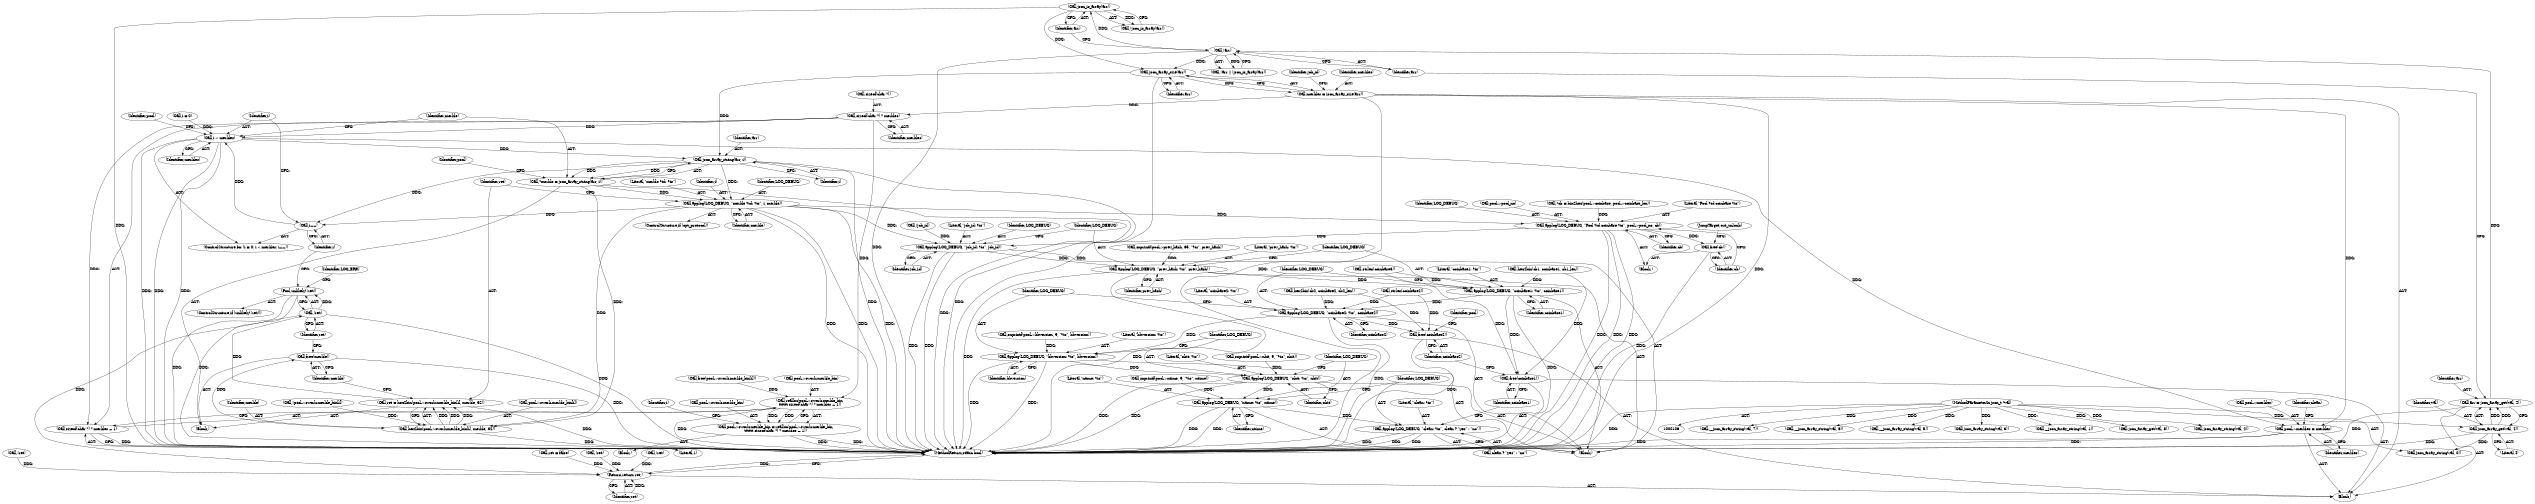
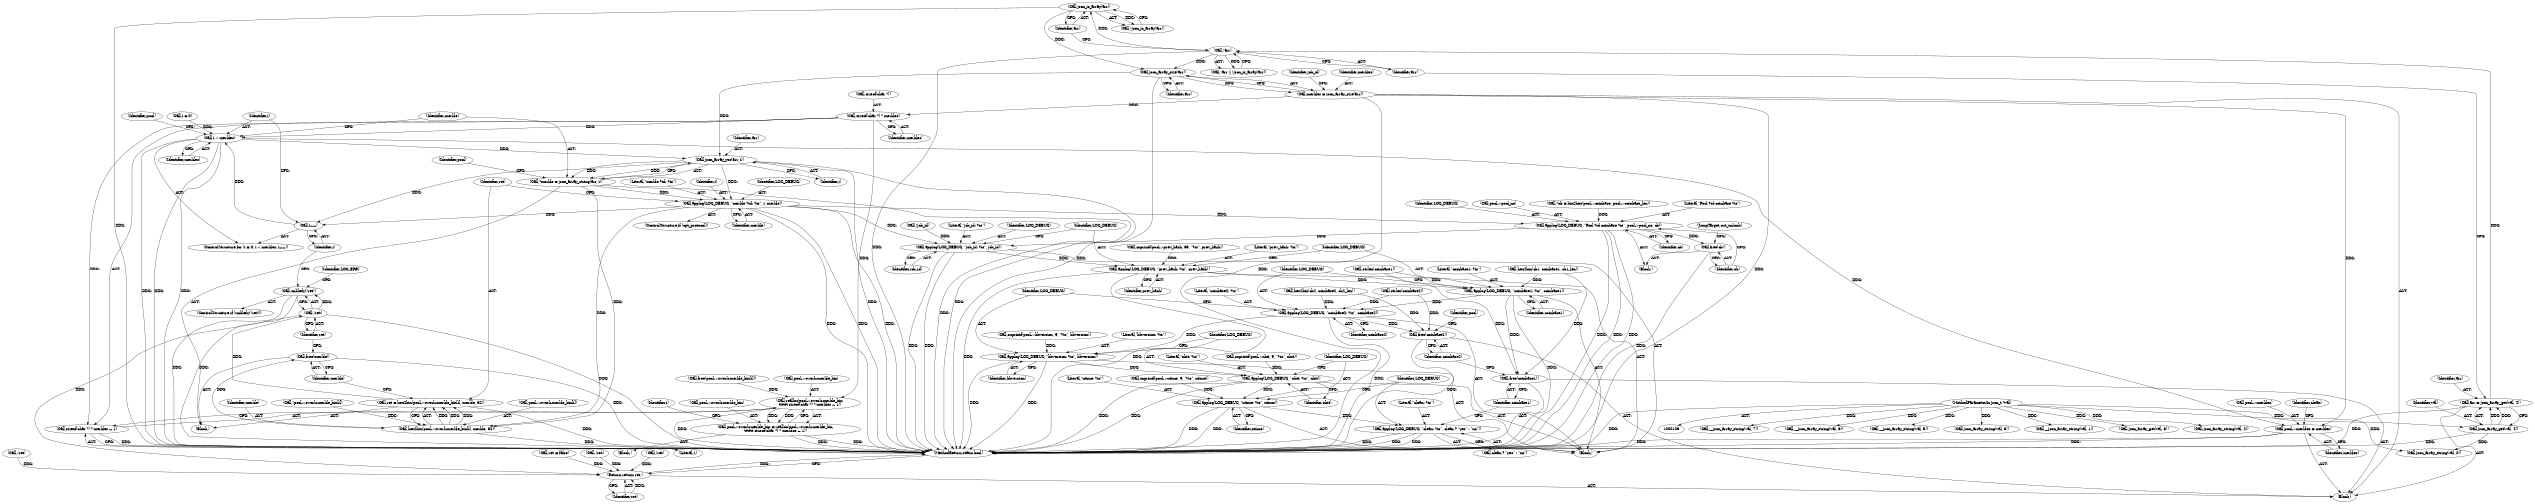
  digraph {
    n1 [label="(Call,sizeof(char *) * merkles)"]
    n2 [label="(Call,realloc(pool->swork.merkle_bin,\n\t\t\t\t\t\t sizeof(char *) * merkles + 1))"]
    n3 [label="(Call,sizeof(char *) * merkles + 1)"]
    n4 [label="(Call,i < merkles)"]
    n5 [label="(Identifier,merkles)"]
    n6 [label="(MethodReturn,static bool)"]
    n7 [label="(Call,pool->swork.merkle_bin = realloc(pool->swork.merkle_bin,\n\t\t\t\t\t\t sizeof(char *) * merkles + 1))"]
    n8 [label="(Literal,1)"]
    n9 [label="(Call,pool->merkles = merkles)"]
-   n10 [label="(Call,json_array_string(arr, i))"]
+   n10 [label="(Call,json_array_yes(arr, i))"]
    n11 [label="(Identifier,merkles)"]
    n12 [label="(ControlStructure,for (i = 0; i < merkles; i++))"]
    n13 [label="(Call,merkles = json_array_size(arr))"]
    n14 [label="(Call,json_array_size(arr))"]
    n15 [label="(Block,)"]
    n16 [label="(Identifier,arr)"]
    n17 [label="(Identifier,merkles)"]
    n18 [label="(Return,return ret;)"]
    n19 [label="(Call,i++)"]
    n20 [label="(Call,*merkle = json_array_string(arr, i))"]
    n21 [label="(Call,applog(LOG_DEBUG, \"merkle %d: %s\", i, merkle))"]
    n22 [label="(Identifier,i)"]
    n23 [label="(Call,json_is_array(arr))"]
    n24 [label="(Call,!json_is_array(arr))"]
    n25 [label="(Identifier,arr)"]
    n26 [label="(Call,!arr)"]
    n27 [label="(Identifier,arr)"]
    n28 [label="(Call,!arr || !json_is_array(arr))"]
    n29 [label="(Call,arr = json_array_get(val, 4))"]
    n30 [label="(Call,json_array_get(val, 4))"]
-   n31 [label="(Literal,4)"]
    n32 [label="(Call,json_array_string(val, 0))"]
    n33 [label="(MethodParameterIn,json_t *val)"]
    n34 [label="(Call,__json_array_string(val, 7))"]
    n35 [label="(Call,__json_array_string(val, 6))"]
    n36 [label="(Call,__json_array_string(val, 5))"]
    n37 [label="(Call,json_array_string(val, 3))"]
    n38 [label="(Call,__json_array_string(val, 1))"]
    n39 [label="(Call,json_array_get(val, 8))"]
    n40 [label="(Call,json_array_string(val, 2))"]
    1000106
    n42 [label="(Block,)"]
    n43 [label="(Identifier,i)"]
    n44 [label="(Call,hex2bin(pool->swork.merkle_bin[i], merkle, 32))"]
    n45 [label="(Block,)"]
    n46 [label="(Call,applog(LOG_DEBUG, \"Pool %d coinbase %s\", pool->pool_no, cb))"]
    n47 [label="(Call,applog(LOG_DEBUG, \"job_id: %s\", job_id))"]
    n48 [label="(Identifier,merkle)"]
    n49 [label="(ControlStructure,if (opt_protocol))"]
-   n50 [label="(Pool,unlikely(!ret))"]
+   n50 [label="(Call,unlikely(!ret))"]
    n51 [label="(Call,ret = hex2bin(pool->swork.merkle_bin[i], merkle, 32))"]
    n52 [label="(Call,free(merkle))"]
    n53 [label="(Call,free(cb))"]
    n54 [label="(Identifier,cb)"]
    n55 [label="(Block,)"]
    n56 [label="(Call,applog(LOG_DEBUG, \"prev_hash: %s\", prev_hash))"]
    n57 [label="(Block,)"]
    n58 [label="(Identifier,job_id)"]
    n59 [label="(Call,!ret)"]
    n60 [label="(Identifier,merkle)"]
    n61 [label="(Identifier,ret)"]
    n62 [label="(ControlStructure,if (unlikely(!ret)))"]
    n63 [label="(Identifier,ret)"]
    n64 [label="(Identifier,cb)"]
    n65 [label="(Call,applog(LOG_DEBUG, \"coinbase1: %s\", coinbase1))"]
    n66 [label="(Identifier,prev_hash)"]
    n67 [label="(Call,applog(LOG_DEBUG, \"coinbase2: %s\", coinbase2))"]
    n68 [label="(Call,free(coinbase1))"]
    n69 [label="(Identifier,coinbase1)"]
    n70 [label="(Call,applog(LOG_DEBUG, \"bbversion: %s\", bbversion))"]
    n71 [label="(Call,free(coinbase2))"]
    n72 [label="(Identifier,coinbase2)"]
    n73 [label="(Identifier,coinbase1)"]
    n74 [label="(Call,applog(LOG_DEBUG, \"nbit: %s\", nbit))"]
    n75 [label="(Identifier,bbversion)"]
    n76 [label="(Identifier,coinbase2)"]
    n77 [label="(Call,applog(LOG_DEBUG, \"ntime: %s\", ntime))"]
    n78 [label="(Identifier,nbit)"]
    n79 [label="(Call,applog(LOG_DEBUG, \"clean: %s\", clean ? \"yes\" : \"no\"))"]
    n80 [label="(Identifier,ntime)"]
    n81 [label="(Call,clean ? \"yes\" : \"no\")"]
-   n82 [label="(Call,strlen(coinbase3))"]
+   n82 [label="(Call,strlen(coinbase1))"]
    n83 [label="(Identifier,merkles)"]
    n84 [label="(Call,i = 0)"]
    n85 [label="(Identifier,merkle)"]
    n86 [label="(Identifier,pool)"]
    n87 [label="(Literal,\"nbit: %s\")"]
    n88 [label="(Identifier,pool)"]
    n89 [label="(Literal,\"prev_hash: %s\")"]
    n90 [label="(Literal,\"merkle %d: %s\")"]
    n91 [label="(Call,pool->swork.merkle_bin[i])"]
    n92 [label="(Call,pool->swork.merkle_bin)"]
    n93 [label="(Identifier,LOG_DEBUG)"]
    n94 [label="(Call,hex2bin(cb1, coinbase1, cb1_len))"]
    n95 [label="(Identifier,LOG_DEBUG)"]
    n96 [label="(Identifier,LOG_DEBUG)"]
    n97 [label="(Call,pool->merkles)"]
    n98 [label="(Call,*cb = bin2hex(pool->coinbase, pool->coinbase_len))"]
    n99 [label="(Call,snprintf(pool->prev_hash, 65, \"%s\", prev_hash))"]
    n100 [label="(Identifier,pool)"]
    n101 [label="(Identifier,LOG_DEBUG)"]
    n102 [label="(Call,strlen(coinbase2))"]
    n103 [label="(Identifier,arr)"]
    n104 [label="(Literal,\"Pool %d coinbase %s\")"]
    n105 [label="(Literal,\"coinbase2: %s\")"]
    n106 [label="(Identifier,i)"]
    n107 [label="(Literal,\"bbversion: %s\")"]
    n108 [label="(Identifier,clean)"]
    n109 [label="(Call,!ret)"]
    n110 [label="(Identifier,LOG_ERR)"]
    n111 [label="(Call,snprintf(pool->ntime, 9, \"%s\", ntime))"]
    n112 [label="(Identifier,job_id)"]
    n113 [label="(Call,hex2bin(cb2, coinbase2, cb2_len))"]
    n114 [label="(Call,!ret)"]
    n115 [label="(JumpTarget,out_unlock:)"]
    n116 [label="(Literal,\"ntime: %s\")"]
    n117 [label="(Call,ret = false)"]
    n118 [label="(Identifier,LOG_DEBUG)"]
    n119 [label="(Identifier,LOG_DEBUG)"]
    n120 [label="(Identifier,ret)"]
    n121 [label="(Call,snprintf(pool->nbit, 9, \"%s\", nbit))"]
    n122 [label="(Call,!ret)"]
    n123 [label="(Identifier,merkle)"]
    n124 [label="(Identifier,LOG_DEBUG)"]
    n125 [label="(Call,!pool->swork.merkle_bin[i])"]
    n126 [label="(Call,!job_id)"]
    n127 [label="(Call,snprintf(pool->bbversion, 9, \"%s\", bbversion))"]
    n128 [label="(Identifier,LOG_DEBUG)"]
    n129 [label="(Call,free(pool->swork.merkle_bin[i]))"]
    n130 [label="(Literal,\"clean: %s\")"]
    n131 [label="(Identifier,val)"]
    n132 [label="(Identifier,arr)"]
    n133 [label="(Literal,\"job_id: %s\")"]
    n134 [label="(Identifier,LOG_DEBUG)"]
    n135 [label="(Call,pool->swork.merkle_bin)"]
    n136 [label="(Call,sizeof(char *))"]
    n137 [label="(Identifier,LOG_DEBUG)"]
    n138 [label="(Literal,\"coinbase1: %s\")"]
    n139 [label="(Identifier,i)"]
    n140 [label="(Call,pool->pool_no)"]
    n141 [label="(Identifier,i)"]
    n1 -> n2 [label="DDG: "]
    n1 -> n3 [label="AST: "]
    n1 -> n3 [label="DDG: "]
    n1 -> n4 [label="DDG: "]
    n1 -> n5 [label="CFG: "]
    n2 -> n3 [label="CFG: "]
    n2 -> n6 [label="DDG: "]
    n2 -> n7 [label="AST: "]
    n2 -> n7 [label="DDG: "]
    n2 -> n7 [label="DDG: "]
    n3 -> n2 [label="AST: "]
    n3 -> n6 [label="DDG: "]
    n3 -> n8 [label="CFG: "]
    n4 -> n6 [label="DDG: "]
    n4 -> n6 [label="DDG: "]
    n4 -> n6 [label="DDG: "]
    n4 -> n9 [label="DDG: "]
    n4 -> n10 [label="DDG: "]
    n4 -> n11 [label="CFG: "]
    n4 -> n12 [label="AST: "]
    n5 -> n1 [label="AST: "]
    n6 -> n18 [label="CFG: "]
    n7 -> n2 [label="CFG: "]
    n7 -> n6 [label="DDG: "]
    n7 -> n6 [label="DDG: "]
    n7 -> n42 [label="AST: "]
    n8 -> n3 [label="AST: "]
    n9 -> n6 [label="DDG: "]
    n9 -> n6 [label="DDG: "]
    n9 -> n15 [label="AST: "]
    n9 -> n17 [label="CFG: "]
    n10 -> n6 [label="DDG: "]
    n10 -> n6 [label="DDG: "]
    n10 -> n19 [label="DDG: "]
    n10 -> n20 [label="AST: "]
    n10 -> n20 [label="DDG: "]
    n10 -> n20 [label="DDG: "]
    n10 -> n21 [label="DDG: "]
    n10 -> n22 [label="CFG: "]
    n11 -> n4 [label="AST: "]
    n13 -> n1 [label="DDG: "]
    n13 -> n6 [label="DDG: "]
    n13 -> n6 [label="DDG: "]
    n13 -> n9 [label="DDG: "]
    n13 -> n14 [label="CFG: "]
    n13 -> n15 [label="AST: "]
    n14 -> n6 [label="DDG: "]
    n14 -> n10 [label="DDG: "]
    n14 -> n13 [label="AST: "]
    n14 -> n13 [label="DDG: "]
    n14 -> n16 [label="CFG: "]
    n16 -> n14 [label="AST: "]
    n17 -> n9 [label="AST: "]
    n18 -> n6 [label="DDG: "]
    n18 -> n15 [label="AST: "]
    n18 -> n63 [label="CFG: "]
    n19 -> n4 [label="DDG: "]
    n19 -> n12 [label="AST: "]
    n19 -> n43 [label="CFG: "]
    n20 -> n6 [label="DDG: "]
    n20 -> n10 [label="CFG: "]
    n20 -> n21 [label="DDG: "]
    n20 -> n44 [label="DDG: "]
    n20 -> n45 [label="AST: "]
    n21 -> n6 [label="DDG: "]
    n21 -> n6 [label="DDG: "]
    n21 -> n6 [label="DDG: "]
    n21 -> n19 [label="DDG: "]
    n21 -> n44 [label="DDG: "]
    n21 -> n46 [label="DDG: "]
    n21 -> n47 [label="DDG: "]
    n21 -> n48 [label="CFG: "]
    n21 -> n49 [label="AST: "]
    n22 -> n10 [label="AST: "]
    n23 -> n6 [label="DDG: "]
    n23 -> n14 [label="DDG: "]
    n23 -> n24 [label="AST: "]
    n23 -> n24 [label="DDG: "]
    n23 -> n25 [label="CFG: "]
    n24 -> n23 [label="CFG: "]
    n25 -> n23 [label="AST: "]
    n25 -> n26 [label="CFG: "]
    n26 -> n6 [label="DDG: "]
    n26 -> n14 [label="DDG: "]
    n26 -> n23 [label="DDG: "]
    n26 -> n27 [label="CFG: "]
    n26 -> n28 [label="AST: "]
    n26 -> n28 [label="DDG: "]
    n27 -> n26 [label="AST: "]
    n27 -> n29 [label="CFG: "]
    n28 -> n26 [label="CFG: "]
    n29 -> n6 [label="DDG: "]
    n29 -> n15 [label="AST: "]
    n29 -> n26 [label="DDG: "]
    n29 -> n30 [label="CFG: "]
    n30 -> n6 [label="DDG: "]
    n30 -> n29 [label="AST: "]
    n30 -> n29 [label="DDG: "]
    n30 -> n29 [label="DDG: "]
-   n30 -> n31 [label="CFG: "]
    n30 -> n32 [label="DDG: "]
-   n31 -> n30 [label="AST: "]
    n33 -> n6 [label="DDG: "]
    n33 -> n30 [label="DDG: "]
-   n33 -> n32 [label="AST: "]
+   n33 -> n32 [label="DDG: "]
    n33 -> n34 [label="DDG: "]
    n33 -> n35 [label="DDG: "]
    n33 -> n36 [label="DDG: "]
    n33 -> n37 [label="DDG: "]
    n33 -> n38 [label="DDG: "]
    n33 -> n39 [label="DDG: "]
    n33 -> n40 [label="DDG: "]
    n33 -> 1000106 [label="AST: "]
    n43 -> n19 [label="AST: "]
    n43 -> n50 [label="CFG: "]
    n44 -> n6 [label="DDG: "]
    n44 -> n51 [label="AST: "]
    n44 -> n51 [label="DDG: "]
    n44 -> n51 [label="DDG: "]
    n44 -> n51 [label="DDG: "]
    n44 -> n52 [label="DDG: "]
    n46 -> n6 [label="DDG: "]
    n46 -> n6 [label="DDG: "]
    n46 -> n6 [label="DDG: "]
    n46 -> n47 [label="DDG: "]
    n46 -> n53 [label="DDG: "]
    n46 -> n54 [label="CFG: "]
    n46 -> n55 [label="AST: "]
    n47 -> n6 [label="DDG: "]
    n47 -> n6 [label="DDG: "]
    n47 -> n56 [label="DDG: "]
    n47 -> n57 [label="AST: "]
    n47 -> n58 [label="CFG: "]
    n48 -> n21 [label="AST: "]
    n50 -> n6 [label="DDG: "]
    n50 -> n6 [label="DDG: "]
    n50 -> n59 [label="CFG: "]
    n50 -> n62 [label="AST: "]
    n51 -> n6 [label="DDG: "]
    n51 -> n44 [label="CFG: "]
    n51 -> n45 [label="AST: "]
    n51 -> n59 [label="DDG: "]
    n52 -> n6 [label="DDG: "]
    n52 -> n45 [label="AST: "]
    n52 -> n60 [label="CFG: "]
    n53 -> n6 [label="DDG: "]
    n53 -> n55 [label="AST: "]
    n53 -> n64 [label="CFG: "]
    n54 -> n46 [label="AST: "]
    n56 -> n6 [label="DDG: "]
    n56 -> n6 [label="DDG: "]
    n56 -> n57 [label="AST: "]
    n56 -> n65 [label="DDG: "]
    n56 -> n66 [label="CFG: "]
    n58 -> n47 [label="AST: "]
    n59 -> n6 [label="DDG: "]
    n59 -> n18 [label="DDG: "]
    n59 -> n50 [label="AST: "]
    n59 -> n50 [label="DDG: "]
    n59 -> n61 [label="CFG: "]
    n60 -> n51 [label="CFG: "]
    n60 -> n52 [label="AST: "]
    n61 -> n52 [label="CFG: "]
    n61 -> n59 [label="AST: "]
    n63 -> n18 [label="AST: "]
    n63 -> n18 [label="DDG: "]
    n64 -> n46 [label="CFG: "]
    n64 -> n53 [label="AST: "]
    n65 -> n6 [label="DDG: "]
    n65 -> n57 [label="AST: "]
    n65 -> n67 [label="DDG: "]
    n65 -> n68 [label="DDG: "]
    n65 -> n69 [label="CFG: "]
    n66 -> n56 [label="AST: "]
    n67 -> n6 [label="DDG: "]
    n67 -> n57 [label="AST: "]
    n67 -> n70 [label="DDG: "]
    n67 -> n71 [label="DDG: "]
    n67 -> n72 [label="CFG: "]
    n68 -> n6 [label="AST: "]
    n68 -> n15 [label="AST: "]
    n68 -> n73 [label="CFG: "]
    n69 -> n65 [label="AST: "]
    n70 -> n6 [label="DDG: "]
    n70 -> n6 [label="DDG: "]
    n70 -> n57 [label="AST: "]
    n70 -> n74 [label="DDG: "]
    n70 -> n75 [label="CFG: "]
    n71 -> n6 [label="DDG: "]
    n71 -> n15 [label="AST: "]
    n71 -> n76 [label="CFG: "]
    n72 -> n67 [label="AST: "]
    n73 -> n68 [label="AST: "]
    n73 -> n79 [label="CFG: "]
    n74 -> n6 [label="DDG: "]
    n74 -> n6 [label="DDG: "]
    n74 -> n57 [label="AST: "]
    n74 -> n77 [label="DDG: "]
    n74 -> n78 [label="CFG: "]
    n75 -> n70 [label="AST: "]
    n76 -> n68 [label="CFG: "]
    n76 -> n71 [label="AST: "]
    n77 -> n6 [label="DDG: "]
    n77 -> n6 [label="DDG: "]
    n77 -> n57 [label="AST: "]
    n77 -> n79 [label="DDG: "]
    n77 -> n80 [label="CFG: "]
    n78 -> n74 [label="AST: "]
    n79 -> n6 [label="DDG: "]
    n79 -> n6 [label="DDG: "]
    n79 -> n6 [label="DDG: "]
    n79 -> n57 [label="AST: "]
    n79 -> n81 [label="CFG: "]
    n80 -> n77 [label="AST: "]
    n81 -> n79 [label="AST: "]
    n82 -> n65 [label="DDG: "]
    n82 -> n68 [label="DDG: "]
    n83 -> n13 [label="AST: "]
    n84 -> n4 [label="DDG: "]
    n85 -> n4 [label="CFG: "]
    n85 -> n20 [label="AST: "]
    n86 -> n20 [label="CFG: "]
    n87 -> n74 [label="AST: "]
    n88 -> n71 [label="CFG: "]
    n89 -> n56 [label="AST: "]
    n90 -> n21 [label="AST: "]
    n91 -> n44 [label="AST: "]
    n92 -> n7 [label="AST: "]
    n93 -> n47 [label="CFG: "]
    n93 -> n56 [label="AST: "]
    n94 -> n65 [label="DDG: "]
    n94 -> n68 [label="DDG: "]
    n95 -> n56 [label="CFG: "]
    n95 -> n65 [label="AST: "]
    n96 -> n67 [label="CFG: "]
    n96 -> n70 [label="AST: "]
    n97 -> n9 [label="AST: "]
    n98 -> n46 [label="DDG: "]
    n99 -> n56 [label="DDG: "]
    n100 -> n4 [label="CFG: "]
    n101 -> n47 [label="AST: "]
    n102 -> n67 [label="DDG: "]
    n102 -> n71 [label="DDG: "]
    n103 -> n10 [label="AST: "]
    n104 -> n46 [label="AST: "]
    n105 -> n67 [label="AST: "]
    n106 -> n21 [label="AST: "]
    n107 -> n70 [label="AST: "]
    n108 -> n9 [label="CFG: "]
    n109 -> n18 [label="DDG: "]
    n110 -> n50 [label="CFG: "]
    n111 -> n77 [label="DDG: "]
    n112 -> n13 [label="CFG: "]
    n113 -> n67 [label="DDG: "]
    n113 -> n71 [label="DDG: "]
    n114 -> n18 [label="DDG: "]
    n115 -> n53 [label="CFG: "]
    n116 -> n77 [label="AST: "]
    n117 -> n18 [label="DDG: "]
    n118 -> n46 [label="AST: "]
    n119 -> n74 [label="CFG: "]
    n119 -> n77 [label="AST: "]
    n120 -> n21 [label="CFG: "]
    n120 -> n51 [label="AST: "]
    n121 -> n74 [label="DDG: "]
    n122 -> n18 [label="DDG: "]
    n123 -> n44 [label="AST: "]
    n124 -> n21 [label="AST: "]
    n125 -> n44 [label="DDG: "]
    n126 -> n47 [label="DDG: "]
    n127 -> n70 [label="DDG: "]
    n128 -> n65 [label="CFG: "]
    n128 -> n67 [label="AST: "]
    n129 -> n2 [label="DDG: "]
    n130 -> n79 [label="AST: "]
    n131 -> n30 [label="AST: "]
    n132 -> n29 [label="AST: "]
    n133 -> n47 [label="AST: "]
    n134 -> n77 [label="CFG: "]
    n134 -> n79 [label="AST: "]
    n135 -> n2 [label="AST: "]
    n136 -> n1 [label="AST: "]
    n137 -> n70 [label="CFG: "]
    n137 -> n74 [label="AST: "]
    n138 -> n65 [label="AST: "]
    n139 -> n7 [label="CFG: "]
    n140 -> n46 [label="AST: "]
    n141 -> n4 [label="AST: "]
    n141 -> n19 [label="CFG: "]
  }
